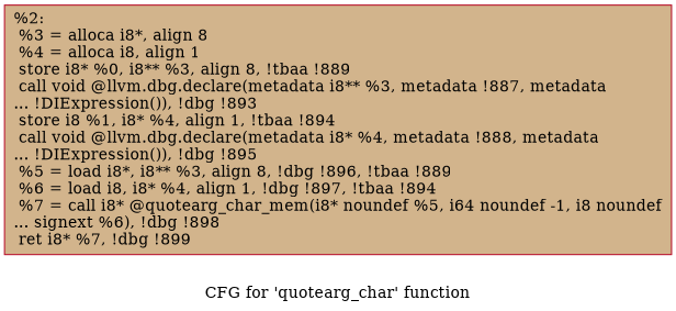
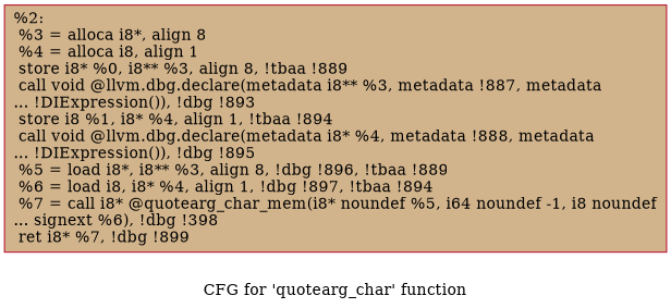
  digraph {
    label="CFG for 'quotearg_char' function"
-   n1 [color="#b70d28ff" fillcolor=tan label="{%2:\l  %3 = alloca i8*, align 8\l  %4 = alloca i8, align 1\l  store i8* %0, i8** %3, align 8, !tbaa !889\l  call void @llvm.dbg.declare(metadata i8** %3, metadata !887, metadata\l... !DIExpression()), !dbg !893\l  store i8 %1, i8* %4, align 1, !tbaa !894\l  call void @llvm.dbg.declare(metadata i8* %4, metadata !888, metadata\l... !DIExpression()), !dbg !895\l  %5 = load i8*, i8** %3, align 8, !dbg !896, !tbaa !889\l  %6 = load i8, i8* %4, align 1, !dbg !897, !tbaa !894\l  %7 = call i8* @quotearg_char_mem(i8* noundef %5, i64 noundef -1, i8 noundef\l... signext %6), !dbg !898\l  ret i8* %7, !dbg !899\l}" shape=record style=filled]
+   n1 [color="#b70d28ff" fillcolor=tan label="{%2:\l  %3 = alloca i8*, align 8\l  %4 = alloca i8, align 1\l  store i8* %0, i8** %3, align 8, !tbaa !889\l  call void @llvm.dbg.declare(metadata i8** %3, metadata !887, metadata\l... !DIExpression()), !dbg !893\l  store i8 %1, i8* %4, align 1, !tbaa !894\l  call void @llvm.dbg.declare(metadata i8* %4, metadata !888, metadata\l... !DIExpression()), !dbg !895\l  %5 = load i8*, i8** %3, align 8, !dbg !896, !tbaa !889\l  %6 = load i8, i8* %4, align 1, !dbg !897, !tbaa !894\l  %7 = call i8* @quotearg_char_mem(i8* noundef %5, i64 noundef -1, i8 noundef\l... signext %6), !dbg !398\l  ret i8* %7, !dbg !899\l}" shape=record style=filled]
  }
